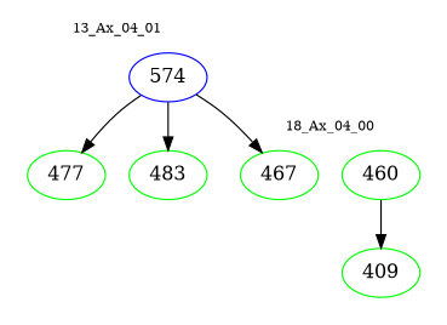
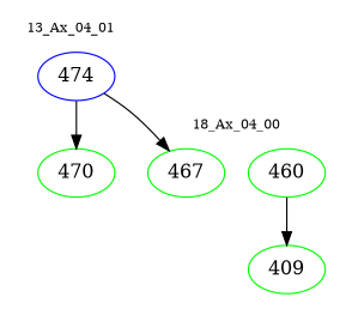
  digraph {
    node [color=green]
    edge [color=black]
-   n1 [color=blue label=574]
-   n2 [label=477]
-   n3 [label=483]
+   n1 [color=blue label=474]
+   n2 [label=470]
    n4 [label=460]
    n5 [label=409]
    n6 [label=467]
    subgraph cluster_1 {
      color=white
      fontsize=10
      label="13_Ax_04_01"
      n1
      n2
-     n3
    }
    subgraph cluster_2 {
      color=white
      fontsize=10
      label="18_Ax_04_00"
      n4
      n5
      n6
    }
    n1 -> n2
-   n1 -> n3
    n1 -> n6
    n4 -> n5
  }
